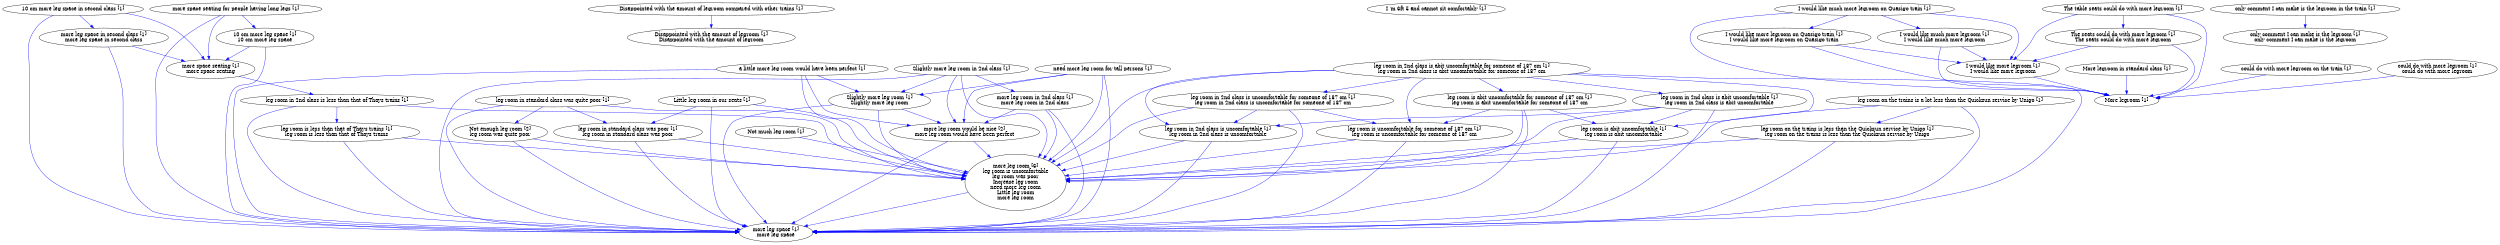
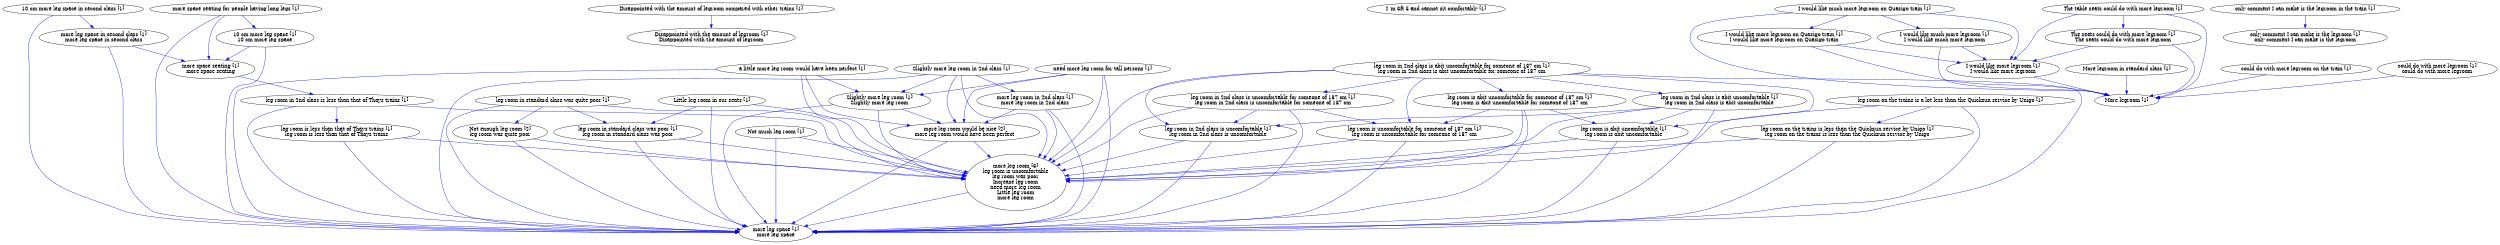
  digraph {
    edge [color=blue]
    "more leg room would be nice [2]\nmore leg room would have been perfect"
    "more leg room [6]\nleg room is uncomfortable\nleg room was poor\nIncrease leg room\nneed more leg room\nLittle leg room\nmore leg room"
    "more leg space [1]\nmore leg space"
    "Not enough leg room [2]\nleg room was quite poor"
    "10 cm more leg space in second class [1]"
    "more leg space in second class [1]\nmore leg space in second class"
    "more space seating [1]\nmore space seating"
    "10 cm more leg space [1]\n10 cm more leg space"
    "leg room in 2nd class is less than that of Thays trains [1]"
    "Disappointed with the amount of legroom compared with other trains [1]"
    "Disappointed with the amount of legroom [1]\nDisappointed with the amount of legroom"
    "I 'm 6ft 5 and cannot sit comfortably [1]"
    "I would like much more legroom on Quasigo train [1]"
    "I would like more legroom on Quasigo train [1]\nI would like more legroom on Quasigo train"
    "I would like more legroom [1]\nI would like more legroom"
    "I would like much more legroom [1]\nI would like much more legroom"
    "More legroom [1]"
    "Little leg room in our seats [1]"
    "leg room in standard class was poor [1]\nleg room in standard class was poor"
    "More legroom in standard class [1]"
    "Not much leg room [1]"
    "Slightly more leg room in 2nd class [1]"
    "more leg room in 2nd class [1]\nmore leg room in 2nd class"
    "Slightly more leg room [1]\nSlightly more leg room"
    "The table seats could do with more legroom [1]"
    "The seats could do with more legroom [1]\nThe seats could do with more legroom"
    "a little more leg room would have been perfect [1]"
    "could do with more legroom on the train [1]"
    "could do with more legroom [1]\ncould do with more legroom"
    "leg room in 2nd class is abit uncomfortable for someone of 187 cm [1]\nleg room in 2nd class is abit uncomfortable for someone of 187 cm"
    "leg room is abit uncomfortable for someone of 187 cm [1]\nleg room is abit uncomfortable for someone of 187 cm"
    "leg room is abit uncomfortable [1]\nleg room is abit uncomfortable"
    "leg room is uncomfortable for someone of 187 cm [1]\nleg room is uncomfortable for someone of 187 cm"
    "leg room in 2nd class is abit uncomfortable [1]\nleg room in 2nd class is abit uncomfortable"
    "leg room in 2nd class is uncomfortable [1]\nleg room in 2nd class is uncomfortable"
    "leg room in 2nd class is uncomfortable for someone of 187 cm [1]\nleg room in 2nd class is uncomfortable for someone of 187 cm"
    "leg room is less than that of Thays trains [1]\nleg room is less than that of Thays trains"
    "leg room in standard class was quite poor [1]"
    "leg room on the trains is a lot less than the Quicksun service by Unigo [1]"
    "leg room on the trains is less than the Quicksun service by Unigo [1]\nleg room on the trains is less than the Quicksun service by Unigo"
    "more space seating for people having long legs [1]"
    "need more leg room for tall persons [1]"
    "only comment I can make is the legroom in the train [1]"
    "only comment I can make is the legroom [1]\nonly comment I can make is the legroom"
    "more leg room would be nice [2]\nmore leg room would have been perfect" -> "more leg room [6]\nleg room is uncomfortable\nleg room was poor\nIncrease leg room\nneed more leg room\nLittle leg room\nmore leg room"
    "more leg room would be nice [2]\nmore leg room would have been perfect" -> "more leg space [1]\nmore leg space"
    "more leg room [6]\nleg room is uncomfortable\nleg room was poor\nIncrease leg room\nneed more leg room\nLittle leg room\nmore leg room" -> "more leg space [1]\nmore leg space"
    "Not enough leg room [2]\nleg room was quite poor" -> "more leg room [6]\nleg room is uncomfortable\nleg room was poor\nIncrease leg room\nneed more leg room\nLittle leg room\nmore leg room"
    "Not enough leg room [2]\nleg room was quite poor" -> "more leg space [1]\nmore leg space"
    "10 cm more leg space in second class [1]" -> "more leg space [1]\nmore leg space"
    "10 cm more leg space in second class [1]" -> "more leg space in second class [1]\nmore leg space in second class"
-   "10 cm more leg space in second class [1]" -> "more space seating [1]\nmore space seating"
    "more leg space in second class [1]\nmore leg space in second class" -> "more leg space [1]\nmore leg space"
    "more leg space in second class [1]\nmore leg space in second class" -> "more space seating [1]\nmore space seating"
    "more space seating [1]\nmore space seating" -> "leg room in 2nd class is less than that of Thays trains [1]"
    "10 cm more leg space [1]\n10 cm more leg space" -> "more leg space [1]\nmore leg space"
    "10 cm more leg space [1]\n10 cm more leg space" -> "more space seating [1]\nmore space seating"
    "leg room in 2nd class is less than that of Thays trains [1]" -> "more leg room [6]\nleg room is uncomfortable\nleg room was poor\nIncrease leg room\nneed more leg room\nLittle leg room\nmore leg room"
    "leg room in 2nd class is less than that of Thays trains [1]" -> "more leg space [1]\nmore leg space"
    "leg room in 2nd class is less than that of Thays trains [1]" -> "leg room is less than that of Thays trains [1]\nleg room is less than that of Thays trains"
    "Disappointed with the amount of legroom compared with other trains [1]" -> "Disappointed with the amount of legroom [1]\nDisappointed with the amount of legroom"
    "I would like much more legroom on Quasigo train [1]" -> "I would like more legroom on Quasigo train [1]\nI would like more legroom on Quasigo train"
    "I would like much more legroom on Quasigo train [1]" -> "I would like more legroom [1]\nI would like more legroom"
    "I would like much more legroom on Quasigo train [1]" -> "I would like much more legroom [1]\nI would like much more legroom"
    "I would like much more legroom on Quasigo train [1]" -> "More legroom [1]"
    "I would like more legroom on Quasigo train [1]\nI would like more legroom on Quasigo train" -> "I would like more legroom [1]\nI would like more legroom"
    "I would like more legroom on Quasigo train [1]\nI would like more legroom on Quasigo train" -> "More legroom [1]"
    "I would like more legroom [1]\nI would like more legroom" -> "More legroom [1]"
    "I would like much more legroom [1]\nI would like much more legroom" -> "I would like more legroom [1]\nI would like more legroom"
    "I would like much more legroom [1]\nI would like much more legroom" -> "More legroom [1]"
    "Little leg room in our seats [1]" -> "more leg room [6]\nleg room is uncomfortable\nleg room was poor\nIncrease leg room\nneed more leg room\nLittle leg room\nmore leg room"
    "Little leg room in our seats [1]" -> "more leg space [1]\nmore leg space"
    "Little leg room in our seats [1]" -> "leg room in standard class was poor [1]\nleg room in standard class was poor"
    "leg room in standard class was poor [1]\nleg room in standard class was poor" -> "more leg room [6]\nleg room is uncomfortable\nleg room was poor\nIncrease leg room\nneed more leg room\nLittle leg room\nmore leg room"
    "leg room in standard class was poor [1]\nleg room in standard class was poor" -> "more leg space [1]\nmore leg space"
    "More legroom in standard class [1]" -> "More legroom [1]"
    "Not much leg room [1]" -> "more leg room [6]\nleg room is uncomfortable\nleg room was poor\nIncrease leg room\nneed more leg room\nLittle leg room\nmore leg room"
+   "Not much leg room [1]" -> "more leg space [1]\nmore leg space"
    "Slightly more leg room in 2nd class [1]" -> "more leg room would be nice [2]\nmore leg room would have been perfect"
    "Slightly more leg room in 2nd class [1]" -> "more leg room [6]\nleg room is uncomfortable\nleg room was poor\nIncrease leg room\nneed more leg room\nLittle leg room\nmore leg room"
    "Slightly more leg room in 2nd class [1]" -> "more leg space [1]\nmore leg space"
    "Slightly more leg room in 2nd class [1]" -> "more leg room in 2nd class [1]\nmore leg room in 2nd class"
    "Slightly more leg room in 2nd class [1]" -> "Slightly more leg room [1]\nSlightly more leg room"
    "more leg room in 2nd class [1]\nmore leg room in 2nd class" -> "more leg room would be nice [2]\nmore leg room would have been perfect"
    "more leg room in 2nd class [1]\nmore leg room in 2nd class" -> "more leg room [6]\nleg room is uncomfortable\nleg room was poor\nIncrease leg room\nneed more leg room\nLittle leg room\nmore leg room"
    "more leg room in 2nd class [1]\nmore leg room in 2nd class" -> "more leg space [1]\nmore leg space"
    "Slightly more leg room [1]\nSlightly more leg room" -> "more leg room would be nice [2]\nmore leg room would have been perfect"
    "Slightly more leg room [1]\nSlightly more leg room" -> "more leg room [6]\nleg room is uncomfortable\nleg room was poor\nIncrease leg room\nneed more leg room\nLittle leg room\nmore leg room"
    "Slightly more leg room [1]\nSlightly more leg room" -> "more leg space [1]\nmore leg space"
    "The table seats could do with more legroom [1]" -> "I would like more legroom [1]\nI would like more legroom"
    "The table seats could do with more legroom [1]" -> "More legroom [1]"
    "The table seats could do with more legroom [1]" -> "The seats could do with more legroom [1]\nThe seats could do with more legroom"
    "The seats could do with more legroom [1]\nThe seats could do with more legroom" -> "I would like more legroom [1]\nI would like more legroom"
    "The seats could do with more legroom [1]\nThe seats could do with more legroom" -> "More legroom [1]"
    "a little more leg room would have been perfect [1]" -> "more leg room would be nice [2]\nmore leg room would have been perfect"
    "a little more leg room would have been perfect [1]" -> "more leg room [6]\nleg room is uncomfortable\nleg room was poor\nIncrease leg room\nneed more leg room\nLittle leg room\nmore leg room"
    "a little more leg room would have been perfect [1]" -> "more leg space [1]\nmore leg space"
    "a little more leg room would have been perfect [1]" -> "Slightly more leg room [1]\nSlightly more leg room"
    "could do with more legroom on the train [1]" -> "More legroom [1]"
    "could do with more legroom [1]\ncould do with more legroom" -> "More legroom [1]"
    "leg room in 2nd class is abit uncomfortable for someone of 187 cm [1]\nleg room in 2nd class is abit uncomfortable for someone of 187 cm" -> "more leg room [6]\nleg room is uncomfortable\nleg room was poor\nIncrease leg room\nneed more leg room\nLittle leg room\nmore leg room"
    "leg room in 2nd class is abit uncomfortable for someone of 187 cm [1]\nleg room in 2nd class is abit uncomfortable for someone of 187 cm" -> "more leg space [1]\nmore leg space"
    "leg room in 2nd class is abit uncomfortable for someone of 187 cm [1]\nleg room in 2nd class is abit uncomfortable for someone of 187 cm" -> "leg room is abit uncomfortable for someone of 187 cm [1]\nleg room is abit uncomfortable for someone of 187 cm"
    "leg room in 2nd class is abit uncomfortable for someone of 187 cm [1]\nleg room in 2nd class is abit uncomfortable for someone of 187 cm" -> "leg room is abit uncomfortable [1]\nleg room is abit uncomfortable"
    "leg room in 2nd class is abit uncomfortable for someone of 187 cm [1]\nleg room in 2nd class is abit uncomfortable for someone of 187 cm" -> "leg room is uncomfortable for someone of 187 cm [1]\nleg room is uncomfortable for someone of 187 cm"
    "leg room in 2nd class is abit uncomfortable for someone of 187 cm [1]\nleg room in 2nd class is abit uncomfortable for someone of 187 cm" -> "leg room in 2nd class is abit uncomfortable [1]\nleg room in 2nd class is abit uncomfortable"
    "leg room in 2nd class is abit uncomfortable for someone of 187 cm [1]\nleg room in 2nd class is abit uncomfortable for someone of 187 cm" -> "leg room in 2nd class is uncomfortable [1]\nleg room in 2nd class is uncomfortable"
    "leg room in 2nd class is abit uncomfortable for someone of 187 cm [1]\nleg room in 2nd class is abit uncomfortable for someone of 187 cm" -> "leg room in 2nd class is uncomfortable for someone of 187 cm [1]\nleg room in 2nd class is uncomfortable for someone of 187 cm"
    "leg room is abit uncomfortable for someone of 187 cm [1]\nleg room is abit uncomfortable for someone of 187 cm" -> "more leg room [6]\nleg room is uncomfortable\nleg room was poor\nIncrease leg room\nneed more leg room\nLittle leg room\nmore leg room"
    "leg room is abit uncomfortable for someone of 187 cm [1]\nleg room is abit uncomfortable for someone of 187 cm" -> "more leg space [1]\nmore leg space"
    "leg room is abit uncomfortable for someone of 187 cm [1]\nleg room is abit uncomfortable for someone of 187 cm" -> "leg room is abit uncomfortable [1]\nleg room is abit uncomfortable"
    "leg room is abit uncomfortable for someone of 187 cm [1]\nleg room is abit uncomfortable for someone of 187 cm" -> "leg room is uncomfortable for someone of 187 cm [1]\nleg room is uncomfortable for someone of 187 cm"
    "leg room is abit uncomfortable [1]\nleg room is abit uncomfortable" -> "more leg room [6]\nleg room is uncomfortable\nleg room was poor\nIncrease leg room\nneed more leg room\nLittle leg room\nmore leg room"
    "leg room is abit uncomfortable [1]\nleg room is abit uncomfortable" -> "more leg space [1]\nmore leg space"
    "leg room is uncomfortable for someone of 187 cm [1]\nleg room is uncomfortable for someone of 187 cm" -> "more leg room [6]\nleg room is uncomfortable\nleg room was poor\nIncrease leg room\nneed more leg room\nLittle leg room\nmore leg room"
    "leg room is uncomfortable for someone of 187 cm [1]\nleg room is uncomfortable for someone of 187 cm" -> "more leg space [1]\nmore leg space"
    "leg room in 2nd class is abit uncomfortable [1]\nleg room in 2nd class is abit uncomfortable" -> "more leg room [6]\nleg room is uncomfortable\nleg room was poor\nIncrease leg room\nneed more leg room\nLittle leg room\nmore leg room"
    "leg room in 2nd class is abit uncomfortable [1]\nleg room in 2nd class is abit uncomfortable" -> "more leg space [1]\nmore leg space"
    "leg room in 2nd class is abit uncomfortable [1]\nleg room in 2nd class is abit uncomfortable" -> "leg room is abit uncomfortable [1]\nleg room is abit uncomfortable"
    "leg room in 2nd class is abit uncomfortable [1]\nleg room in 2nd class is abit uncomfortable" -> "leg room in 2nd class is uncomfortable [1]\nleg room in 2nd class is uncomfortable"
    "leg room in 2nd class is uncomfortable [1]\nleg room in 2nd class is uncomfortable" -> "more leg room [6]\nleg room is uncomfortable\nleg room was poor\nIncrease leg room\nneed more leg room\nLittle leg room\nmore leg room"
    "leg room in 2nd class is uncomfortable [1]\nleg room in 2nd class is uncomfortable" -> "more leg space [1]\nmore leg space"
    "leg room in 2nd class is uncomfortable for someone of 187 cm [1]\nleg room in 2nd class is uncomfortable for someone of 187 cm" -> "more leg room [6]\nleg room is uncomfortable\nleg room was poor\nIncrease leg room\nneed more leg room\nLittle leg room\nmore leg room"
    "leg room in 2nd class is uncomfortable for someone of 187 cm [1]\nleg room in 2nd class is uncomfortable for someone of 187 cm" -> "more leg space [1]\nmore leg space"
    "leg room in 2nd class is uncomfortable for someone of 187 cm [1]\nleg room in 2nd class is uncomfortable for someone of 187 cm" -> "leg room is uncomfortable for someone of 187 cm [1]\nleg room is uncomfortable for someone of 187 cm"
    "leg room in 2nd class is uncomfortable for someone of 187 cm [1]\nleg room in 2nd class is uncomfortable for someone of 187 cm" -> "leg room in 2nd class is uncomfortable [1]\nleg room in 2nd class is uncomfortable"
    "leg room is less than that of Thays trains [1]\nleg room is less than that of Thays trains" -> "more leg room [6]\nleg room is uncomfortable\nleg room was poor\nIncrease leg room\nneed more leg room\nLittle leg room\nmore leg room"
    "leg room is less than that of Thays trains [1]\nleg room is less than that of Thays trains" -> "more leg space [1]\nmore leg space"
    "leg room in standard class was quite poor [1]" -> "more leg room [6]\nleg room is uncomfortable\nleg room was poor\nIncrease leg room\nneed more leg room\nLittle leg room\nmore leg room"
    "leg room in standard class was quite poor [1]" -> "more leg space [1]\nmore leg space"
    "leg room in standard class was quite poor [1]" -> "Not enough leg room [2]\nleg room was quite poor"
    "leg room in standard class was quite poor [1]" -> "leg room in standard class was poor [1]\nleg room in standard class was poor"
    "leg room on the trains is a lot less than the Quicksun service by Unigo [1]" -> "more leg room [6]\nleg room is uncomfortable\nleg room was poor\nIncrease leg room\nneed more leg room\nLittle leg room\nmore leg room"
    "leg room on the trains is a lot less than the Quicksun service by Unigo [1]" -> "more leg space [1]\nmore leg space"
    "leg room on the trains is a lot less than the Quicksun service by Unigo [1]" -> "leg room on the trains is less than the Quicksun service by Unigo [1]\nleg room on the trains is less than the Quicksun service by Unigo"
    "leg room on the trains is less than the Quicksun service by Unigo [1]\nleg room on the trains is less than the Quicksun service by Unigo" -> "more leg room [6]\nleg room is uncomfortable\nleg room was poor\nIncrease leg room\nneed more leg room\nLittle leg room\nmore leg room"
    "leg room on the trains is less than the Quicksun service by Unigo [1]\nleg room on the trains is less than the Quicksun service by Unigo" -> "more leg space [1]\nmore leg space"
    "more space seating for people having long legs [1]" -> "more leg space [1]\nmore leg space"
    "more space seating for people having long legs [1]" -> "more space seating [1]\nmore space seating"
    "more space seating for people having long legs [1]" -> "10 cm more leg space [1]\n10 cm more leg space"
    "need more leg room for tall persons [1]" -> "more leg room would be nice [2]\nmore leg room would have been perfect"
    "need more leg room for tall persons [1]" -> "more leg room [6]\nleg room is uncomfortable\nleg room was poor\nIncrease leg room\nneed more leg room\nLittle leg room\nmore leg room"
    "need more leg room for tall persons [1]" -> "more leg space [1]\nmore leg space"
    "need more leg room for tall persons [1]" -> "Slightly more leg room [1]\nSlightly more leg room"
    "only comment I can make is the legroom in the train [1]" -> "only comment I can make is the legroom [1]\nonly comment I can make is the legroom"
  }
